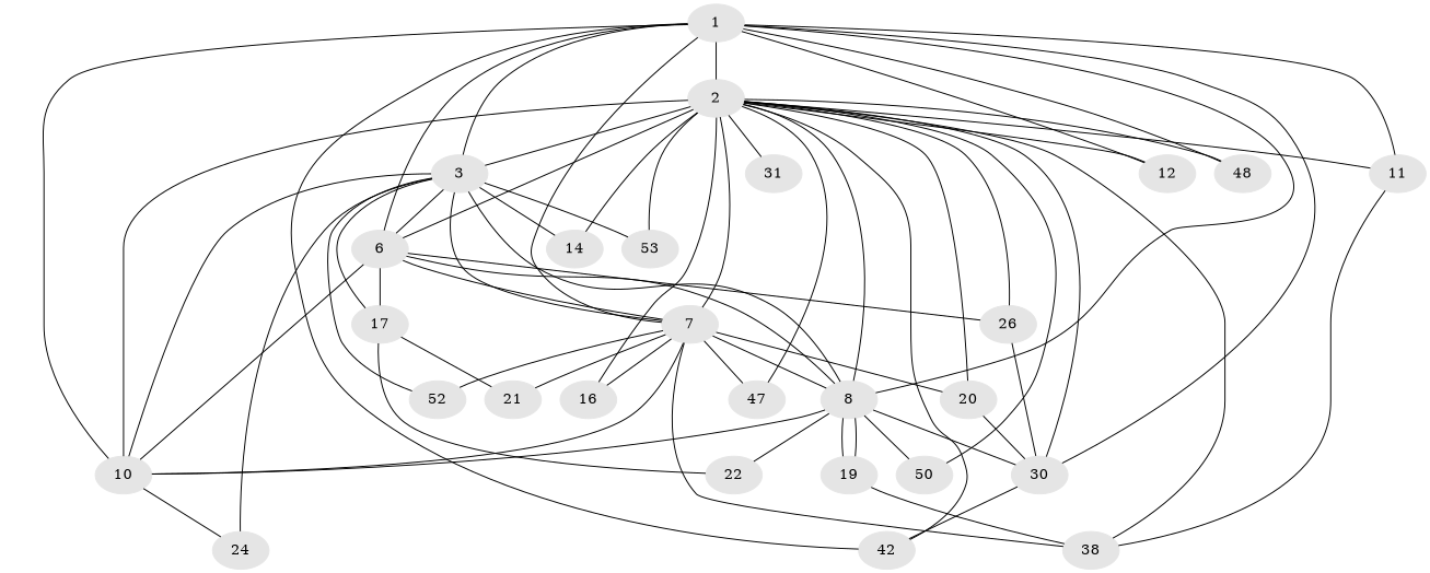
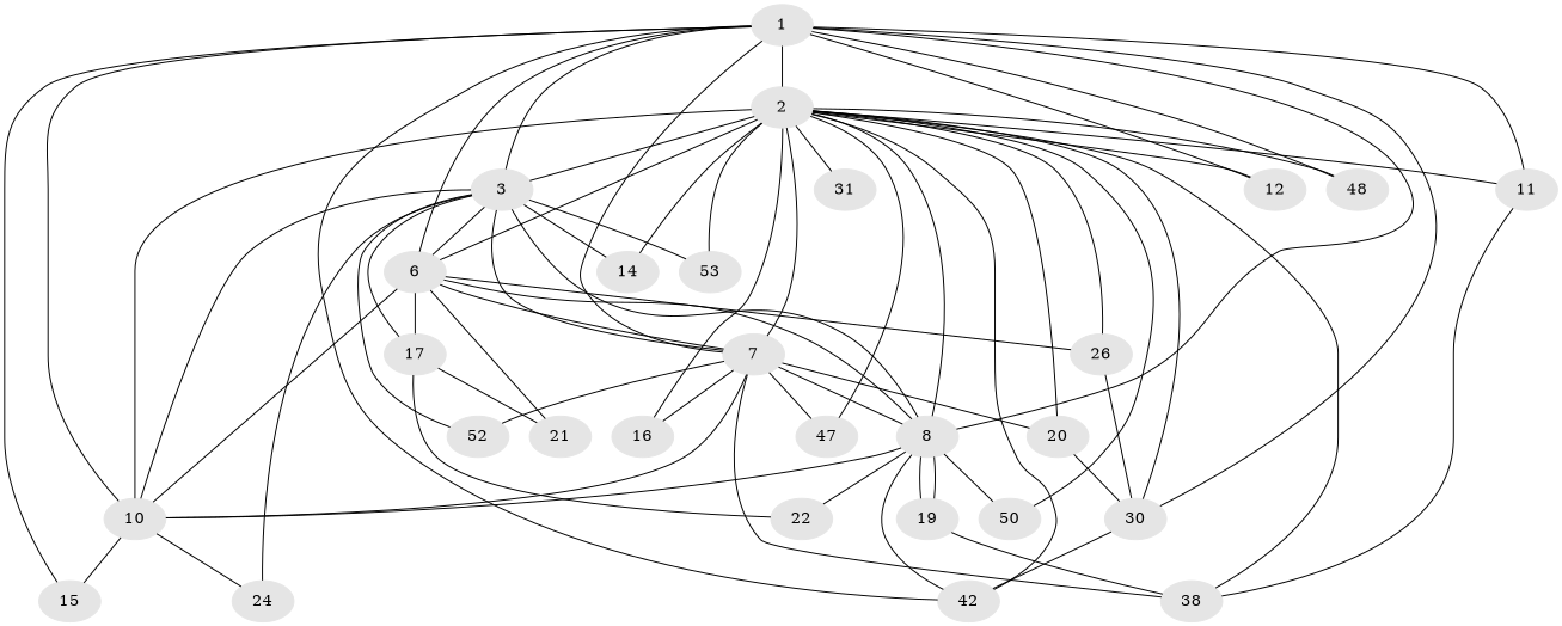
  graph {
    node [color=gray90 style=filled]
    1 [super="+45+23+41+32"]
    2 [super="+5+4"]
    3 [super="+25"]
    6 [super="+28"]
    7
    8 [super="+29+18"]
    10
    11
    12 [super="+55"]
+   15
    30 [super="+43"]
    42 [super="+46"]
    48
    14
    16
    20
    26
    31
    38 [super="+51+54"]
    47
    50
    53
    17
    24
    52 [super="+56"]
    21
    19
    22
    1 -- 2 [weight=6]
    1 -- 3 [weight=3]
    1 -- 6
    1 -- 7 [weight=2]
    1 -- 8 [weight=2]
    1 -- 10 [weight=2]
    1 -- 11
    1 -- 12
+   1 -- 15
    1 -- 30
    1 -- 42
    1 -- 48
    2 -- 3 [weight=4]
    2 -- 6 [weight=5]
    2 -- 7 [weight=6]
    2 -- 8 [weight=4]
    2 -- 10 [weight=5]
    2 -- 11
    2 -- 12 [weight=2]
    2 -- 30
    2 -- 42
    2 -- 48
    2 -- 14
    2 -- 16
    2 -- 20
    2 -- 26
    2 -- 31
    2 -- 38
    2 -- 47
    2 -- 50
    2 -- 53
    3 -- 6
    3 -- 7
    3 -- 8 [weight=2]
    3 -- 10
    3 -- 14
    3 -- 53
    3 -- 17
    3 -- 24
    3 -- 52
    6 -- 7
    6 -- 8 [weight=2]
    6 -- 10
    6 -- 26
    6 -- 17
    7 -- 8 [weight=2]
    7 -- 10
    7 -- 16
    7 -- 20
    7 -- 38
    7 -- 47
    7 -- 52 [weight=2]
-   7 -- 21
+   6 -- 21
    8 -- 10
-   8 -- 30
+   8 -- 42
    8 -- 50
    8 -- 19
    8 -- 19
    8 -- 22
+   10 -- 15
    10 -- 24
    11 -- 38
    30 -- 42
    20 -- 30
    26 -- 30
    17 -- 21
    17 -- 22
    19 -- 38
  }
